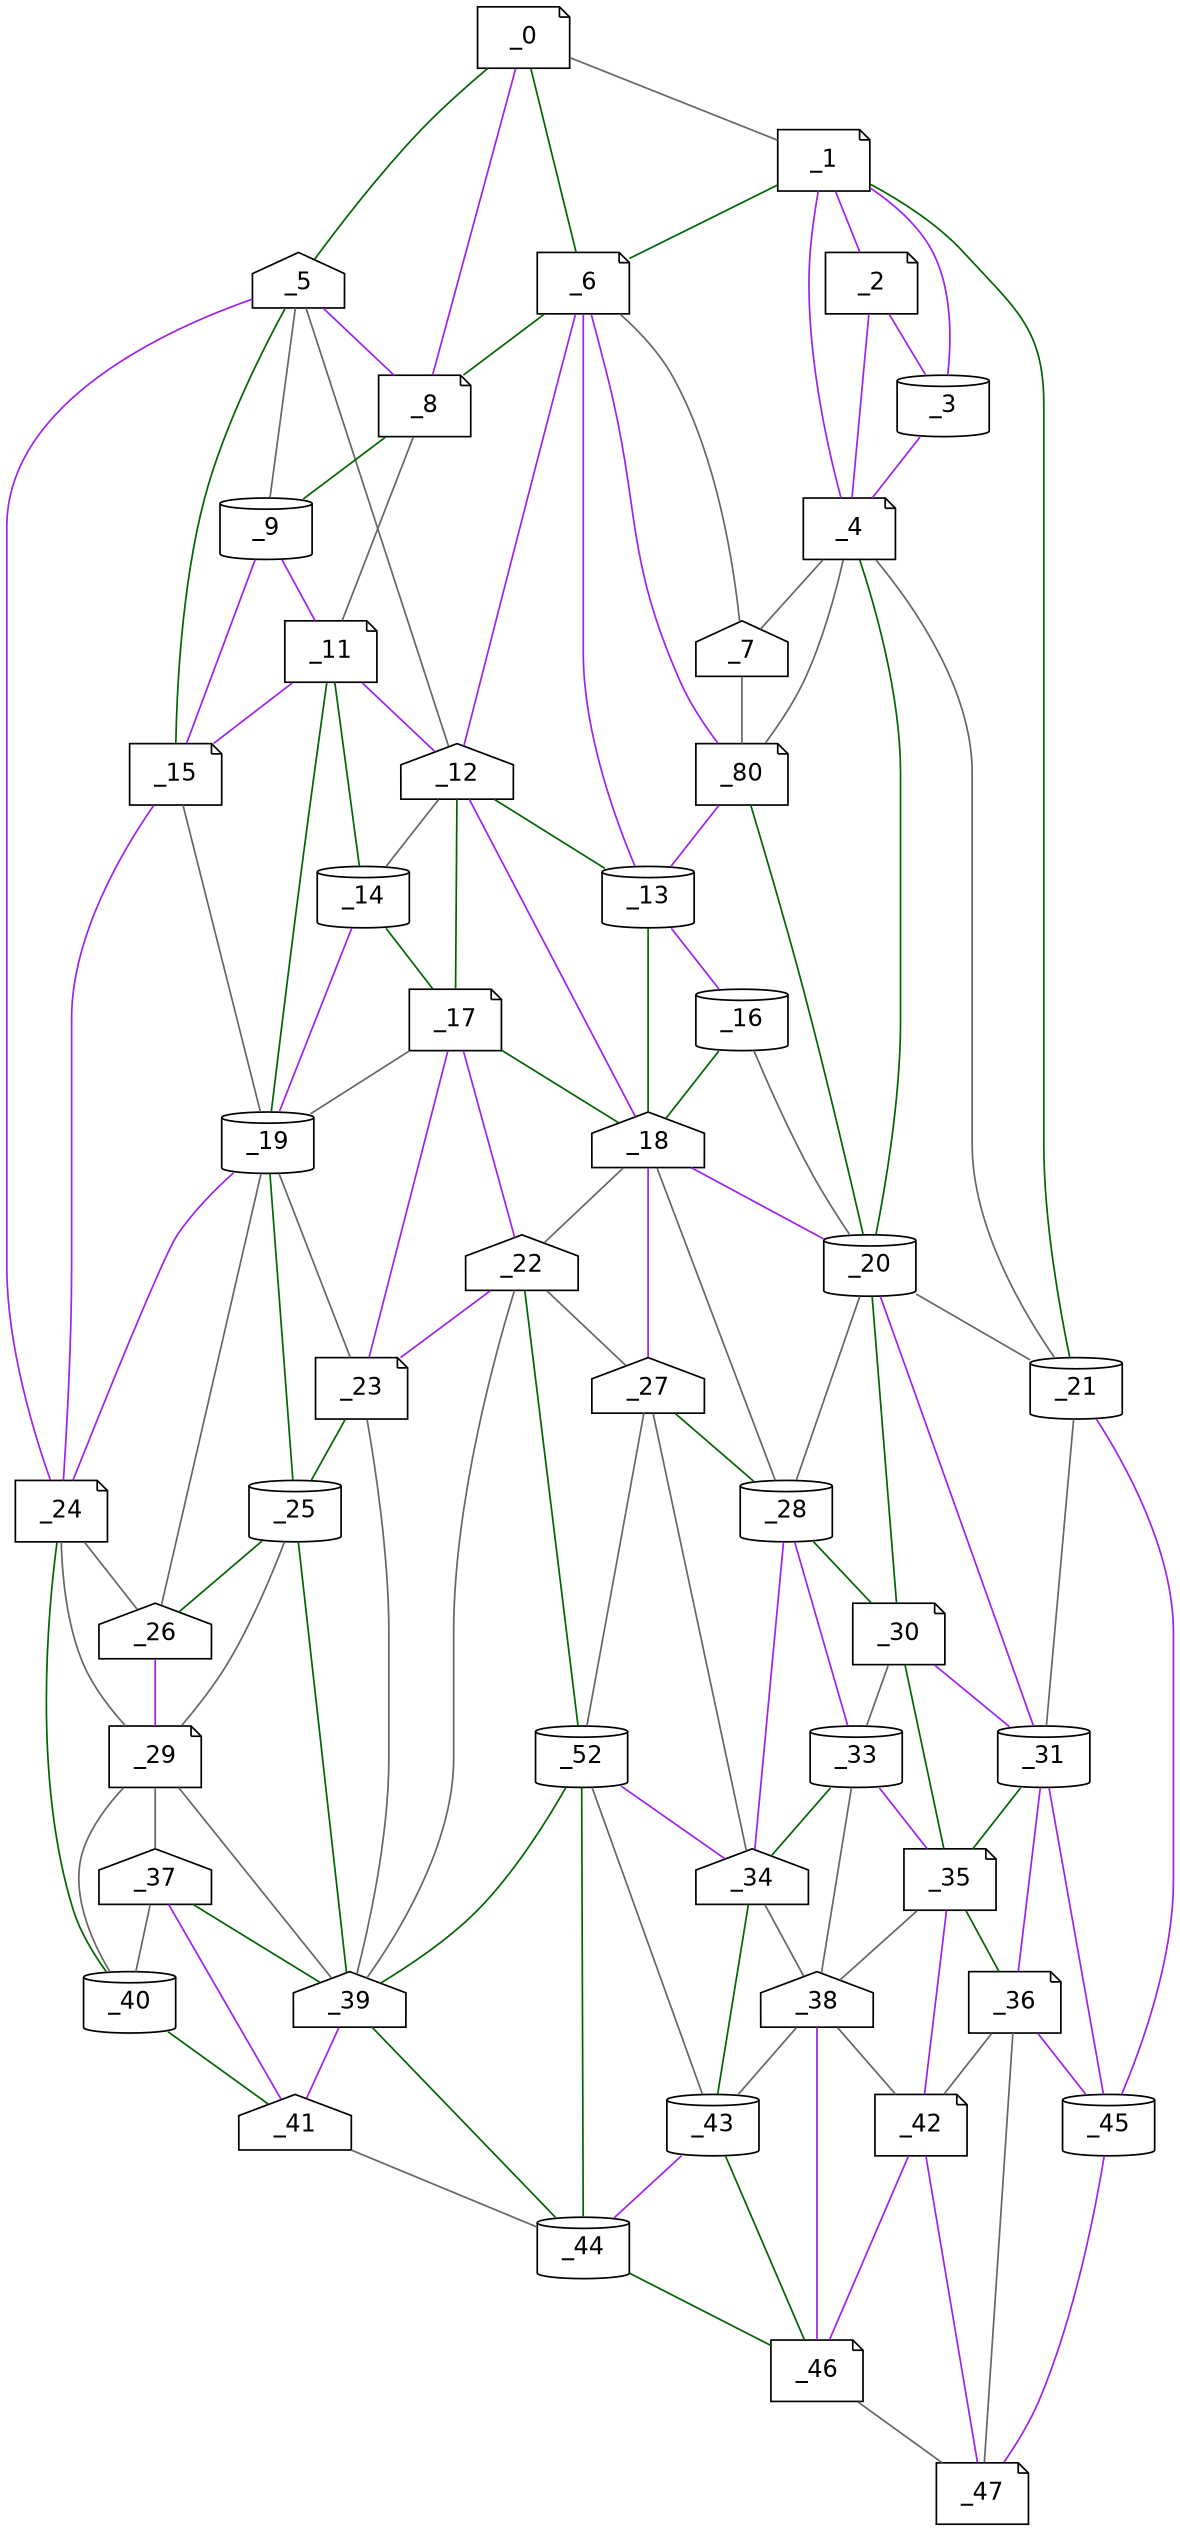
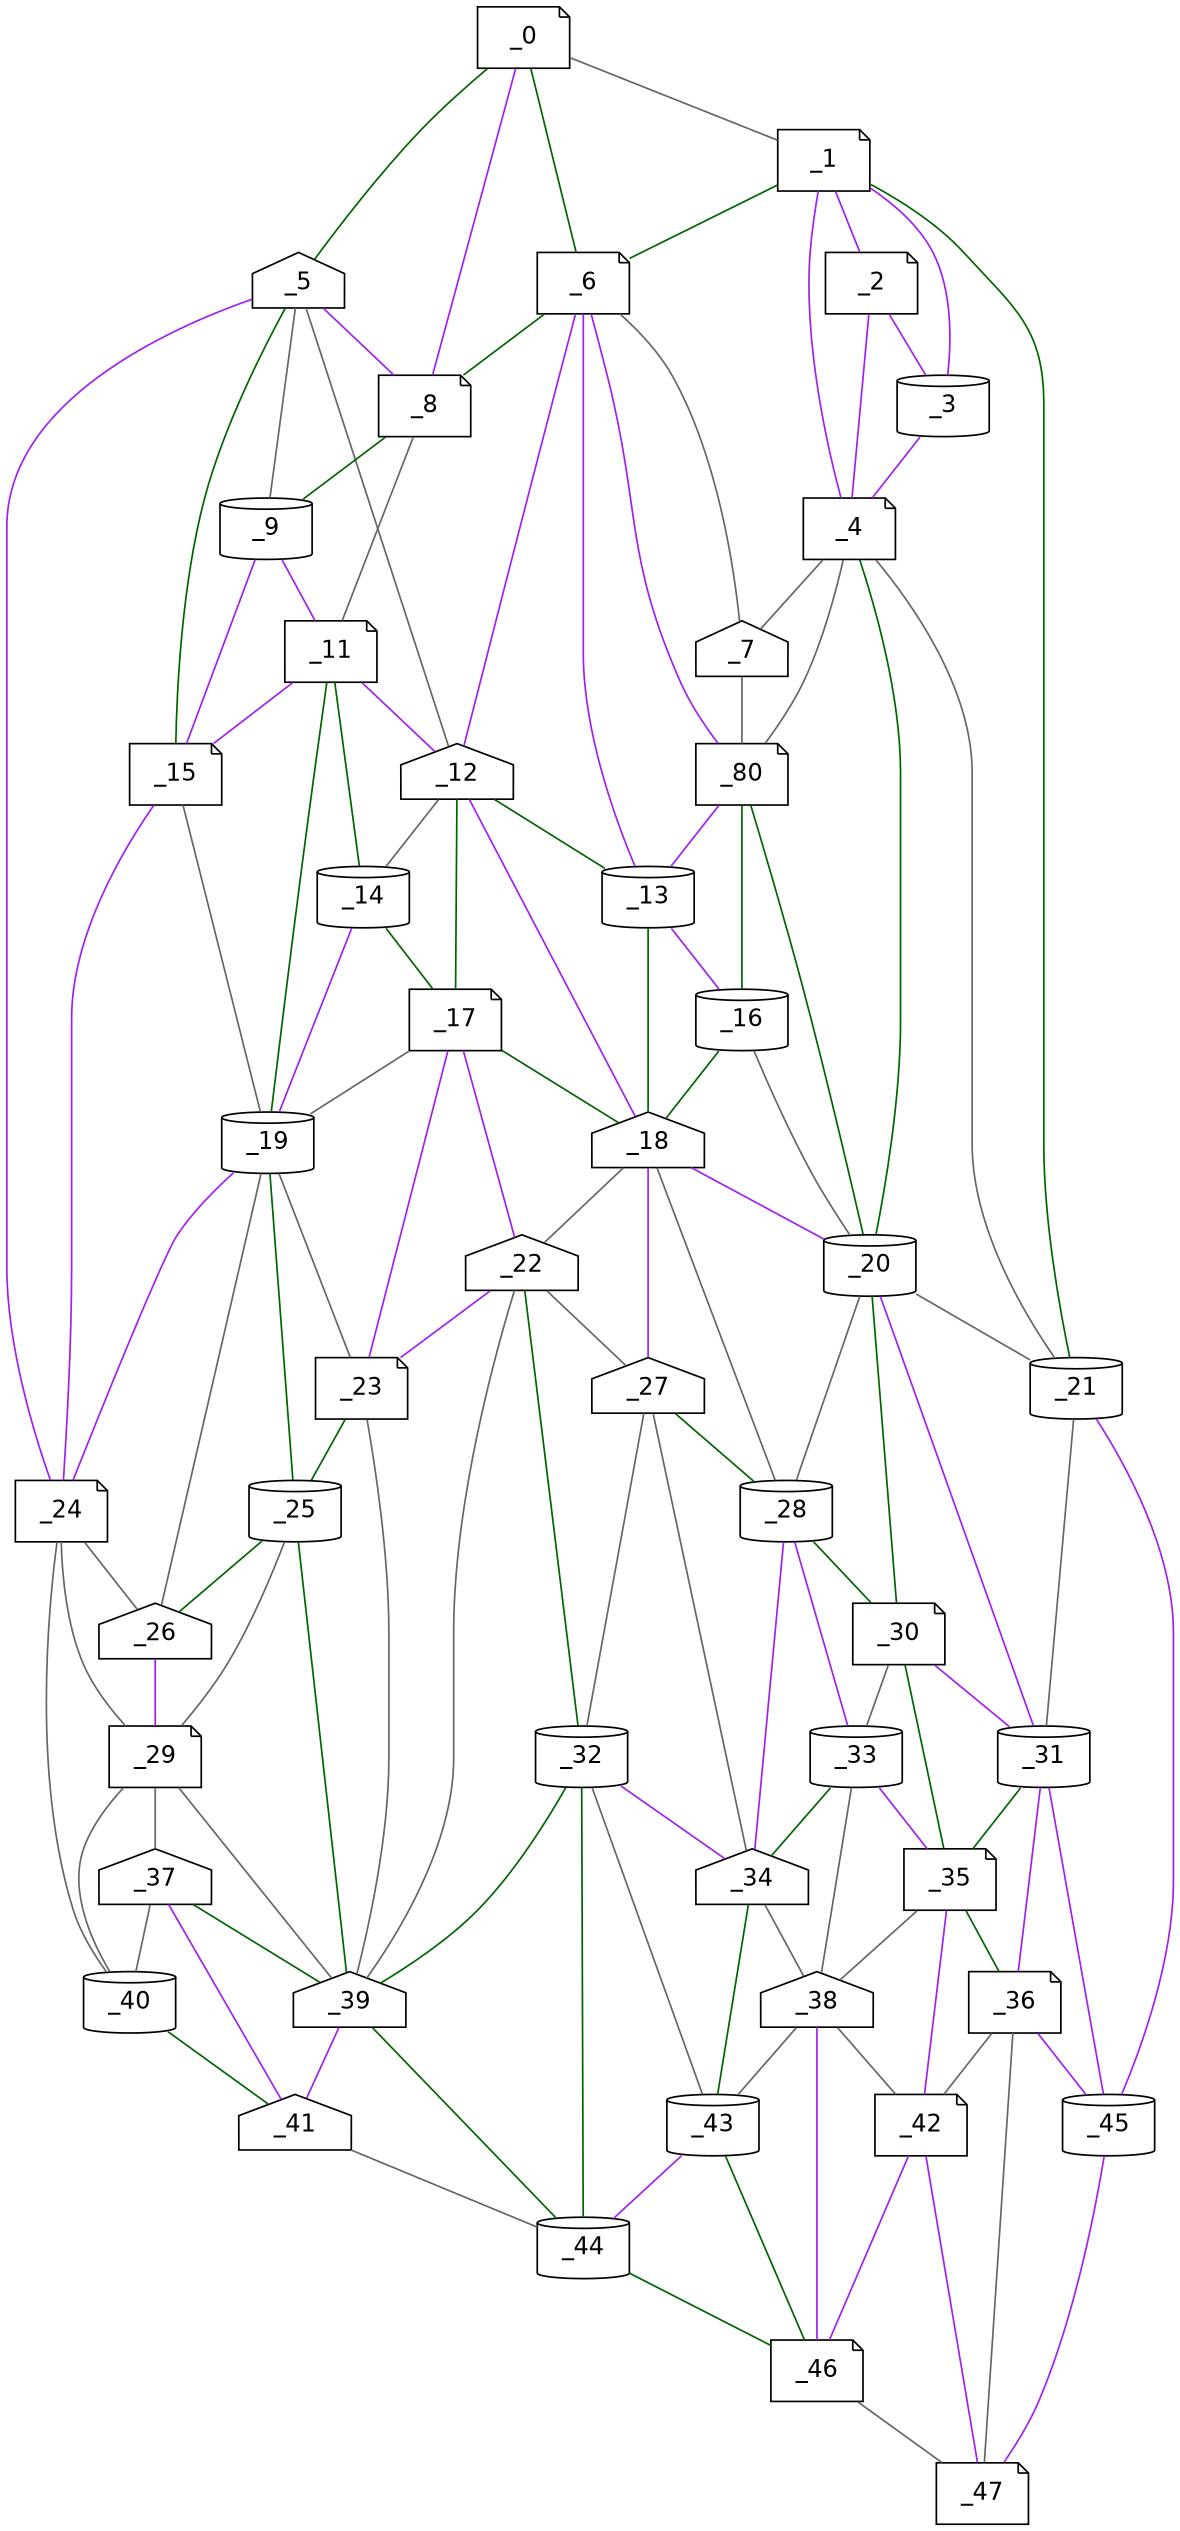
  graph {
    fontname="DejaVu Sans"
    node [fontname="DejaVu Sans" shape=note x=52 y=88]
    edge [color=purple fontname="DejaVu Sans" valence=2]
    _0 [x=18]
    _1 [x=29 y=28]
    _5 [shape=house x=46 y=105]
    _6 [x=47 y=53]
    _8 [y=91]
    _2 [x=37 y=25]
    _3 [shape=cylinder x=40 y=14]
    _4 [x=45 y=32]
    _21 [shape=cylinder x=80 y=5]
    _9 [shape=cylinder y=102]
    _15 [x=68 y=105]
    _24 [x=88 y=110]
    _12 [shape=house x=61 y=76]
    _7 [shape=house y=47]
    n15 [label=_80 x=60 y=49]
    _13 [shape=cylinder x=66 y=52]
    _11 [x=60 y=90]
    _20 [shape=cylinder x=79 y=41]
    _19 [shape=cylinder x=78 y=100]
    _26 [shape=house x=91 y=103]
    _29 [x=101 y=103]
    _40 [shape=cylinder x=116 y=108]
    _16 [shape=cylinder x=71 y=51]
    _14 [shape=cylinder x=67 y=79]
    _17 [x=74 y=77]
    _18 [shape=house x=78 y=65]
    _31 [shape=cylinder x=105 y=38]
    _45 [shape=cylinder x=124 y=17]
    _28 [shape=cylinder x=101 y=54]
    _30 [x=102 y=47]
    _35 [x=110 y=43]
    _36 [x=112 y=39]
    _47 [x=125 y=32]
    _34 [shape=house x=107 y=62]
    _33 [shape=cylinder x=107 y=49]
    _23 [x=88 y=90]
    _25 [shape=cylinder x=91 y=97]
    _39 [shape=house x=116]
    _37 [shape=house x=113 y=99]
    _41 [shape=house x=121 y=89]
    _22 [shape=house x=88 y=76]
    _27 [shape=house x=100 y=61]
-   _32 [shape=cylinder x=106 y=68 label=_52]
+   _32 [shape=cylinder x=106 y=68]
    _43 [shape=cylinder x=123 y=62]
    _44 [shape=cylinder x=123 y=72]
    _38 [shape=house x=115 y=57]
    _42 [x=123 y=45]
    _46 [x=124 y=56]
    _0 -- _1 [color=gray40 valence=1]
    _0 -- _5 [color=darkgreen valence=1]
    _0 -- _6 [color=darkgreen]
    _0 -- _8
    _1 -- _6 [color=darkgreen valence=1]
    _1 -- _2
    _1 -- _3 [valence=1]
    _1 -- _4
    _1 -- _21 [color=darkgreen valence=1]
    _5 -- _8
    _5 -- _9 [color=gray40]
    _5 -- _15 [color=darkgreen]
    _5 -- _24 [valence=1]
    _5 -- _12 [color=gray40]
    _6 -- _8 [color=darkgreen]
    _6 -- _12 [valence=1]
    _6 -- _7 [color=gray40 valence=1]
    _6 -- n15 [valence=1]
    _6 -- _13
    _8 -- _9 [color=darkgreen]
    _8 -- _11 [color=gray40]
    _2 -- _3
    _2 -- _4 [valence=1]
    _3 -- _4
    _4 -- _21 [color=gray40]
    _4 -- _7 [color=gray40]
    _4 -- n15 [color=gray40 valence=1]
    _4 -- _20 [color=darkgreen]
    _21 -- _31 [color=gray40]
    _21 -- _45 [valence=1]
    _9 -- _15
    _9 -- _11
    _15 -- _24 [valence=1]
    _15 -- _19 [color=gray40]
    _24 -- _26 [color=gray40 valence=1]
    _24 -- _29 [color=gray40]
-   _24 -- _40 [color=darkgreen valence=1]
+   _24 -- _40 [color=gray40 valence=1]
    _12 -- _13 [color=darkgreen valence=1]
    _12 -- _14 [color=gray40]
    _12 -- _17 [color=darkgreen]
    _12 -- _18
    _7 -- n15 [color=gray40]
    n15 -- _13
    n15 -- _20 [color=darkgreen]
+   n15 -- _16 [color=darkgreen]
    _13 -- _16 [valence=1]
    _13 -- _18 [color=darkgreen valence=1]
    _11 -- _15
    _11 -- _12 [valence=1]
    _11 -- _19 [color=darkgreen]
    _11 -- _14 [color=darkgreen valence=1]
    _20 -- _21 [color=gray40 valence=1]
    _20 -- _31
    _20 -- _28 [color=gray40]
    _20 -- _30 [color=darkgreen]
    _19 -- _24
    _19 -- _26 [color=gray40]
    _19 -- _23 [color=gray40 valence=1]
    _19 -- _25 [color=darkgreen valence=1]
    _26 -- _29 [valence=1]
    _29 -- _40 [color=gray40 valence=1]
    _29 -- _39 [color=gray40]
    _29 -- _37 [color=gray40 valence=1]
    _40 -- _41 [color=darkgreen valence=1]
    _16 -- _20 [color=gray40 valence=1]
    _16 -- _18 [color=darkgreen]
    _14 -- _19
    _14 -- _17 [color=darkgreen valence=1]
    _17 -- _19 [color=gray40]
    _17 -- _18 [color=darkgreen valence=1]
    _17 -- _23
    _17 -- _22
    _18 -- _20
    _18 -- _28 [color=gray40]
    _18 -- _22 [color=gray40]
    _18 -- _27
    _31 -- _45 [valence=1]
    _31 -- _35 [color=darkgreen]
    _31 -- _36
    _45 -- _47 [valence=1]
    _28 -- _30 [color=darkgreen]
    _28 -- _34
    _28 -- _33 [valence=1]
    _30 -- _31 [valence=1]
    _30 -- _35 [color=darkgreen]
    _30 -- _33 [color=gray40]
    _35 -- _36 [color=darkgreen valence=1]
    _35 -- _38 [color=gray40]
    _35 -- _42
    _36 -- _45 [valence=1]
    _36 -- _47 [color=gray40 valence=1]
    _36 -- _42 [color=gray40]
    _34 -- _43 [color=darkgreen valence=1]
    _34 -- _38 [color=gray40]
    _33 -- _35 [valence=1]
    _33 -- _34 [color=darkgreen valence=1]
    _33 -- _38 [color=gray40]
    _23 -- _25 [color=darkgreen]
    _23 -- _39 [color=gray40]
    _25 -- _26 [color=darkgreen]
    _25 -- _29 [color=gray40 valence=1]
    _25 -- _39 [color=darkgreen valence=1]
    _39 -- _41 [valence=1]
    _39 -- _44 [color=darkgreen]
    _37 -- _40 [color=gray40 valence=1]
    _37 -- _39 [color=darkgreen]
    _37 -- _41
    _41 -- _44 [color=gray40 valence=1]
    _22 -- _23
    _22 -- _39 [color=gray40 valence=1]
    _22 -- _27 [color=gray40]
    _22 -- _32 [color=darkgreen valence=1]
    _27 -- _28 [color=darkgreen valence=1]
    _27 -- _34 [color=gray40]
    _27 -- _32 [color=gray40]
    _32 -- _34
    _32 -- _39 [color=darkgreen valence=1]
    _32 -- _43 [color=gray40]
    _32 -- _44 [color=darkgreen]
    _43 -- _44
    _43 -- _46 [color=darkgreen]
    _44 -- _46 [color=darkgreen valence=1]
    _38 -- _43 [color=gray40]
    _38 -- _42 [color=gray40]
    _38 -- _46
    _42 -- _47 [valence=1]
    _42 -- _46
    _46 -- _47 [color=gray40 valence=1]
  }
